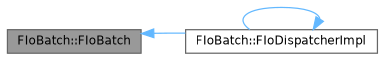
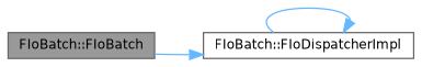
  digraph {
    rankdir=LR
    node [fontname=Helvetica fontsize=10 shape=box style=filled]
    edge [color=steelblue1 fontname=Helvetica fontsize=10 labelfontname=Helvetica labelfontsize=10 style=solid]
    n1 [color=gray40 fillcolor=grey60 fontcolor=black height=0.2 label="FIoBatch::FIoBatch" width=0.4]
    n2 [color=grey40 fillcolor=white height=0.2 label="FIoBatch::FIoDispatcherImpl" width=0.4]
-   n2 -> n1
+   n1 -> n2
    n2 -> n2
  }
